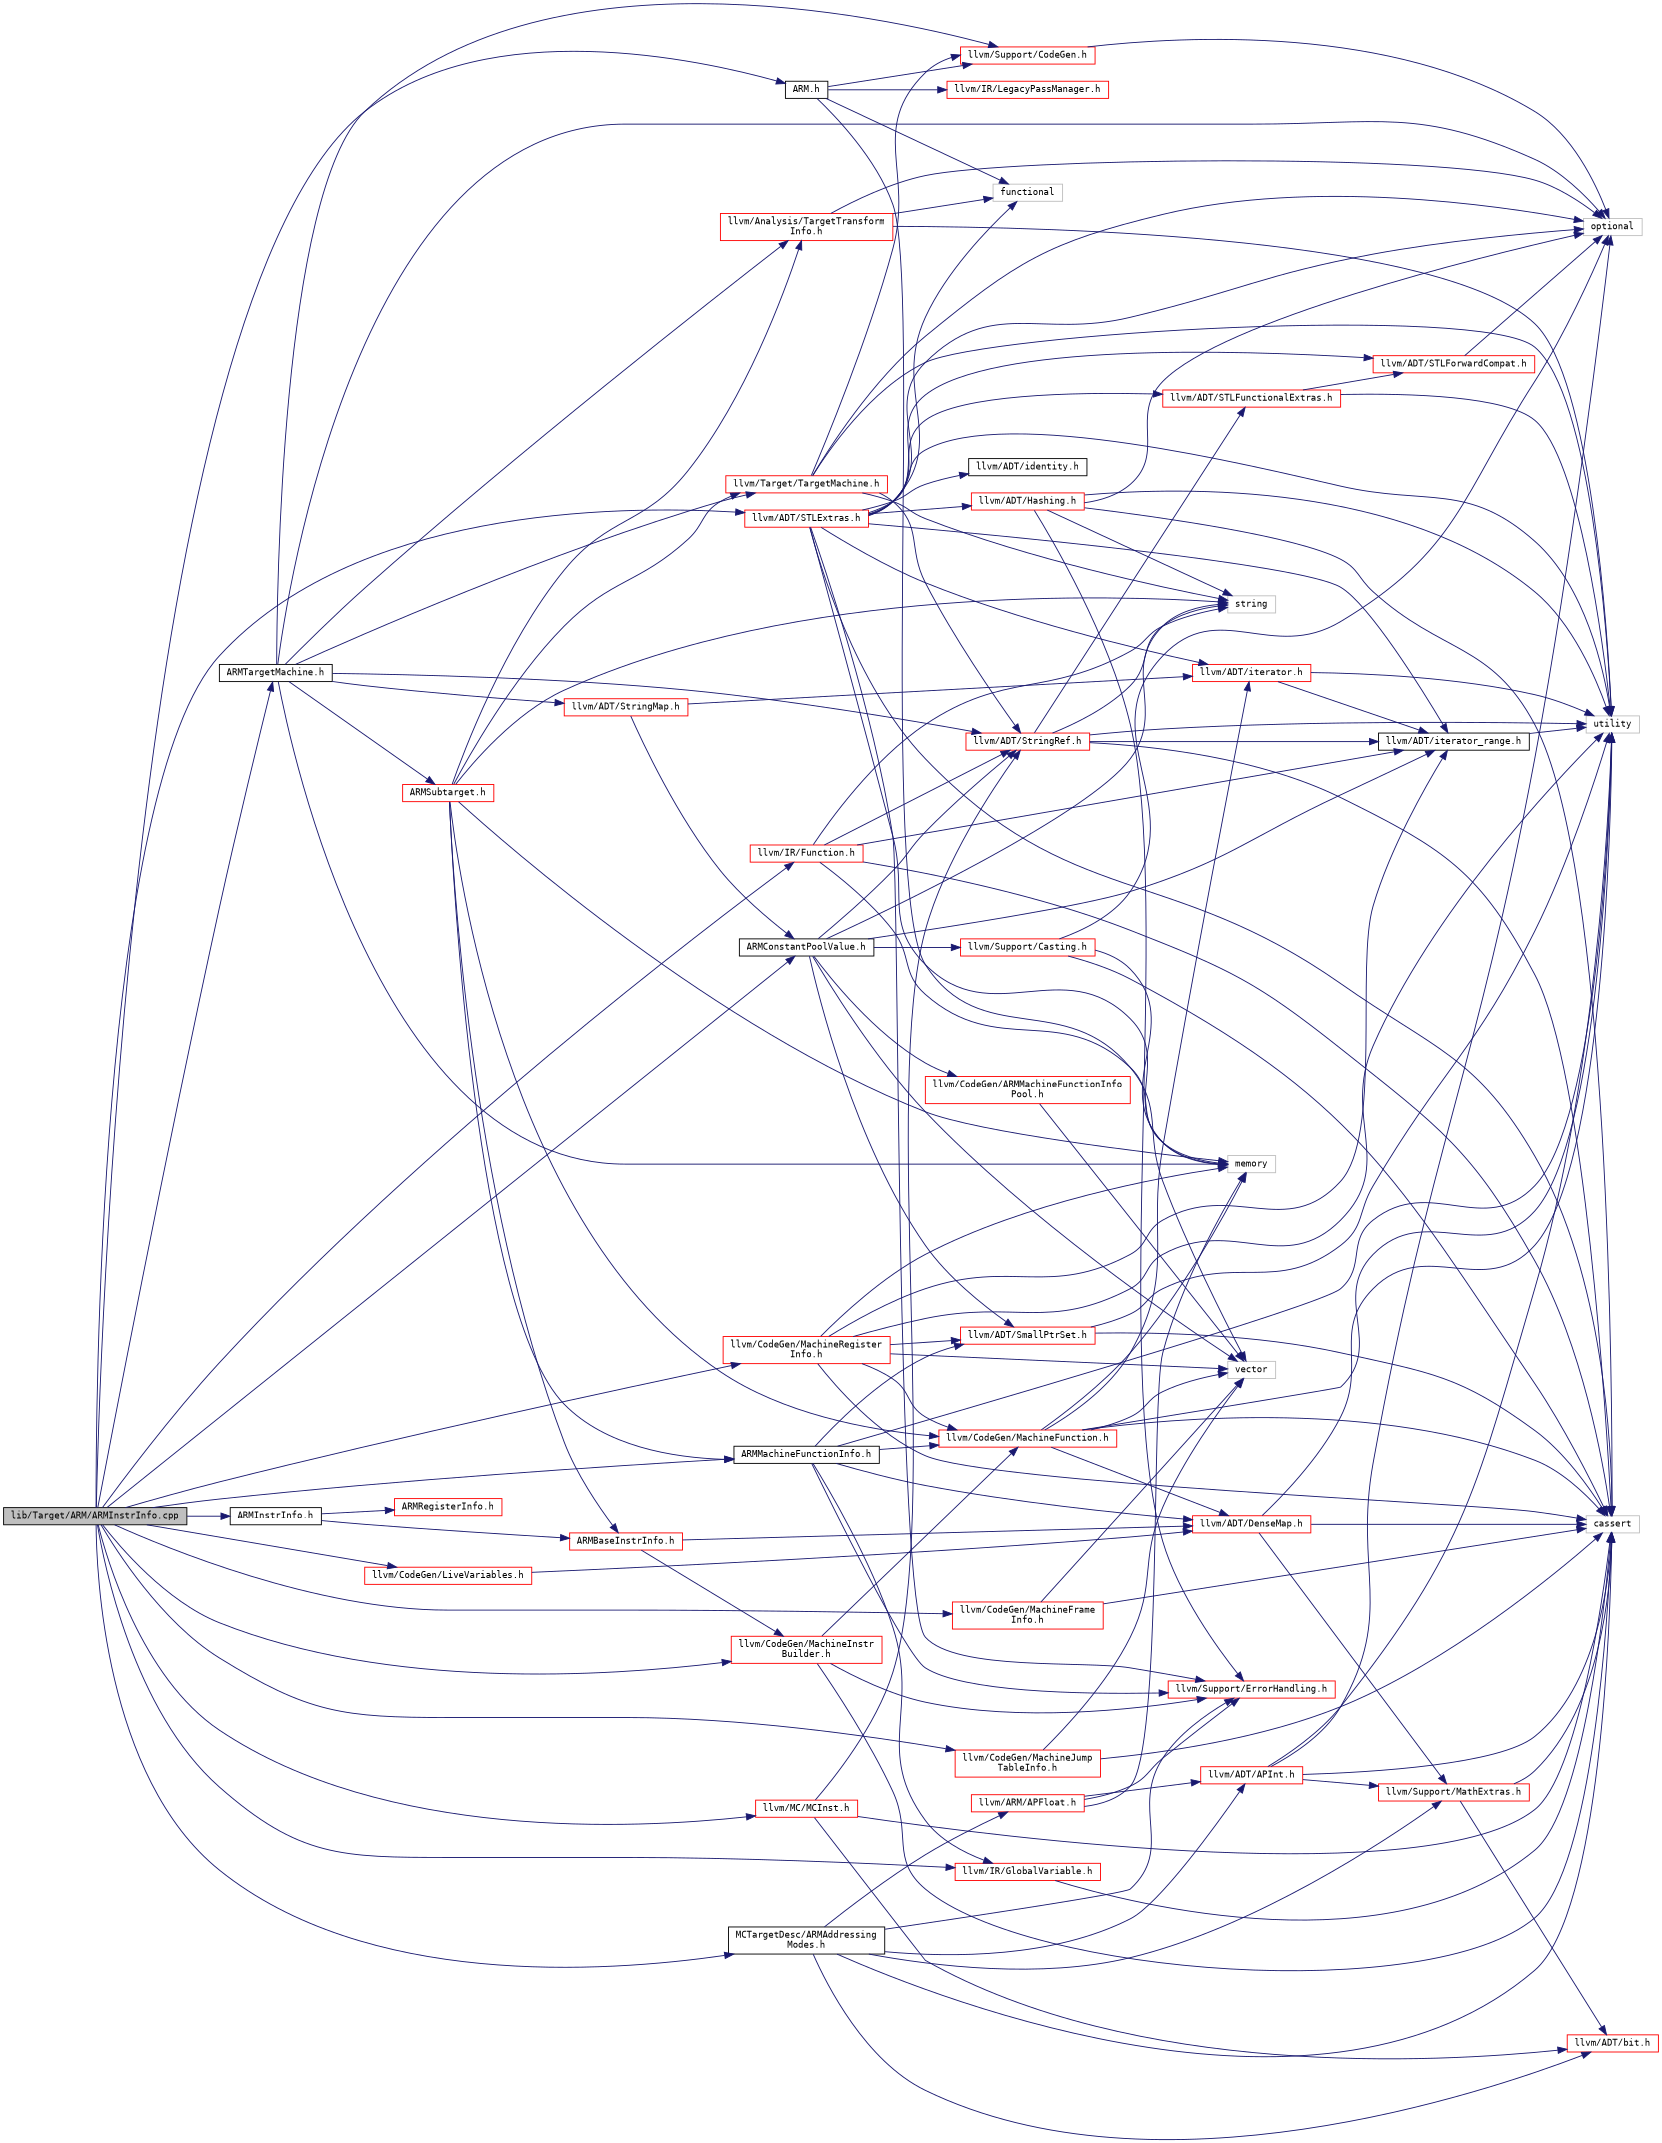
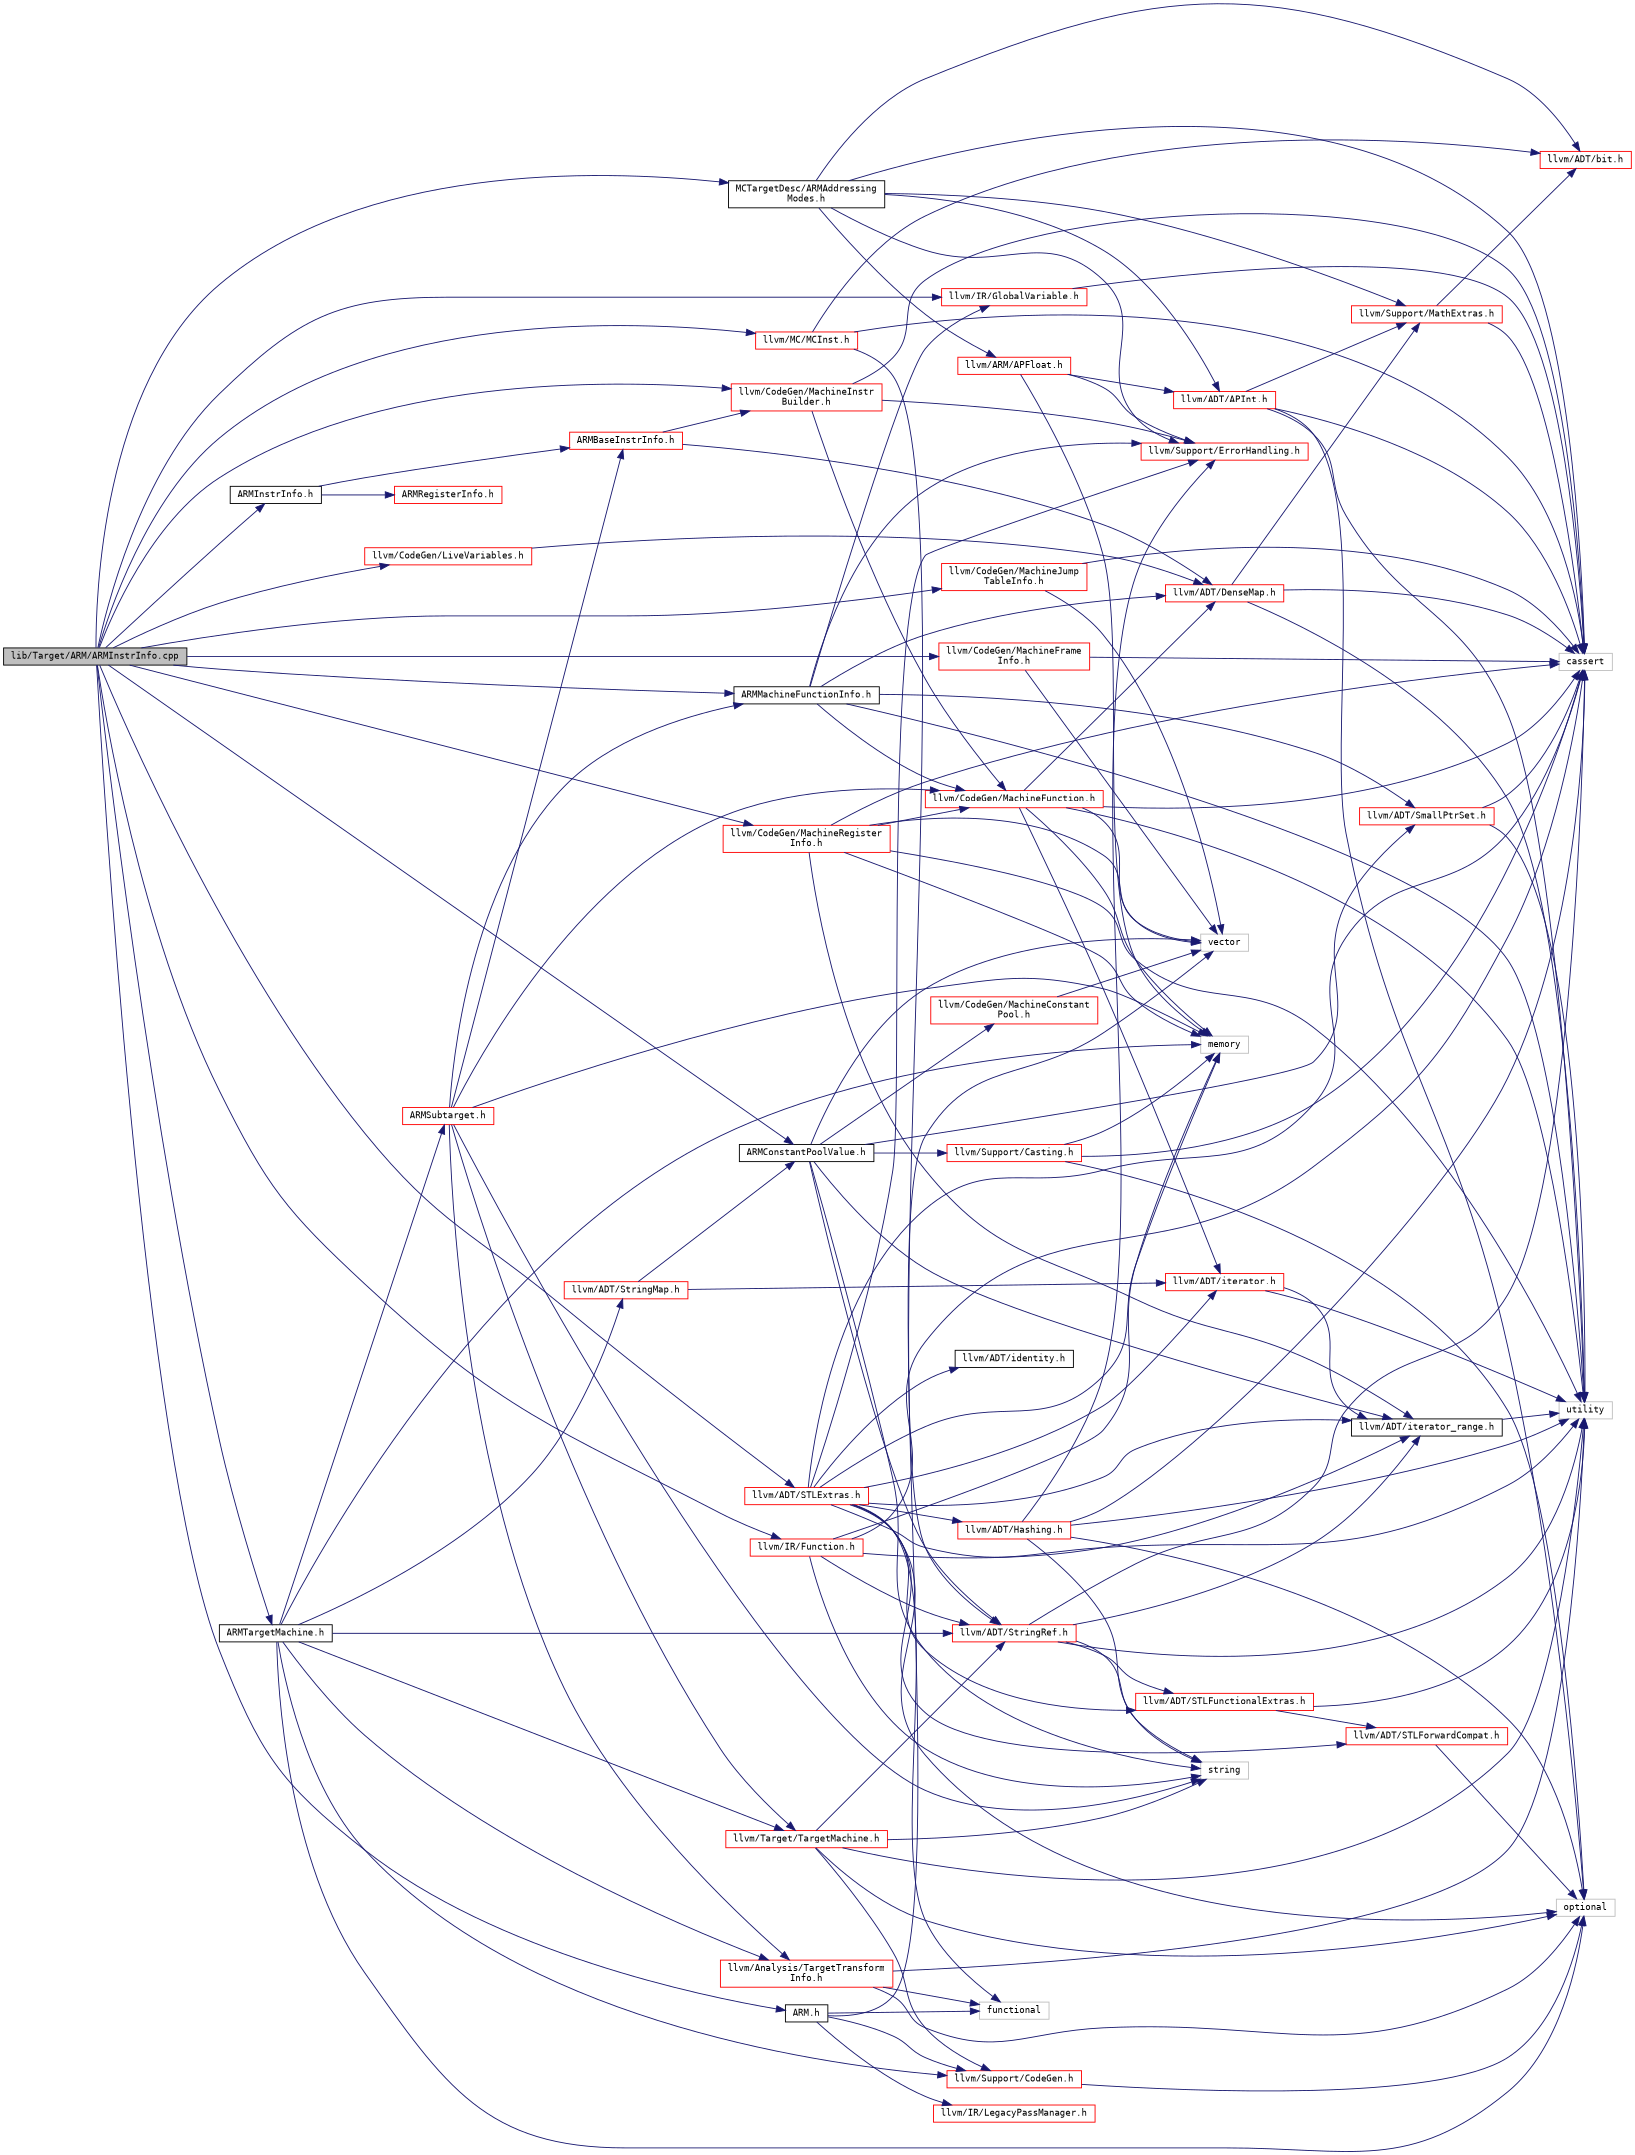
  digraph {
    fontname="DejaVu Sans Mono"
    rankdir=LR
    node [color=red fontname="DejaVu Sans Mono" fontsize=10 shape=record]
    edge [color=midnightblue fontname="DejaVu Sans Mono" fontsize=10 labelfontname=Helvetica labelfontsize=10 style=solid]
    n1 [color=black fillcolor=grey75 fontcolor=black height=0.2 label="lib/Target/ARM/ARMInstrInfo.cpp" style=filled width=0.4]
    n2 [color=black height=0.2 label="ARMInstrInfo.h" width=0.4]
    n3 [height=0.2 label="llvm/CodeGen/MachineInstr\lBuilder.h" width=0.4]
    n4 [color=black height=0.2 label="ARM.h" width=0.4]
    n5 [color=black height=0.2 label="ARMConstantPoolValue.h" width=0.4]
    n6 [color=black height=0.2 label="ARMMachineFunctionInfo.h" width=0.4]
    n7 [height=0.2 label="llvm/IR/GlobalVariable.h" width=0.4]
    n8 [color=black height=0.2 label="ARMTargetMachine.h" width=0.4]
    n9 [color=black height=0.2 label="MCTargetDesc/ARMAddressing\lModes.h" width=0.4]
    n10 [height=0.2 label="llvm/ADT/STLExtras.h" width=0.4]
    n11 [height=0.2 label="llvm/CodeGen/LiveVariables.h" width=0.4]
    n12 [height=0.2 label="llvm/CodeGen/MachineFrame\lInfo.h" width=0.4]
    n13 [height=0.2 label="llvm/CodeGen/MachineJump\lTableInfo.h" width=0.4]
    n14 [height=0.2 label="llvm/CodeGen/MachineRegister\lInfo.h" width=0.4]
    n15 [height=0.2 label="llvm/IR/Function.h" width=0.4]
    n16 [height=0.2 label="llvm/MC/MCInst.h" width=0.4]
    n17 [height=0.2 label="ARMBaseInstrInfo.h" width=0.4]
    n18 [height=0.2 label="ARMRegisterInfo.h" width=0.4]
    n19 [color=grey75 height=0.2 label=cassert width=0.4]
    n20 [height=0.2 label="llvm/CodeGen/MachineFunction.h" width=0.4]
    n21 [height=0.2 label="llvm/Support/ErrorHandling.h" width=0.4]
    n22 [color=grey75 height=0.2 label=vector width=0.4]
    n23 [height=0.2 label="llvm/IR/LegacyPassManager.h" width=0.4]
    n24 [height=0.2 label="llvm/Support/CodeGen.h" width=0.4]
    n25 [color=grey75 height=0.2 label=functional width=0.4]
    n26 [color=black height=0.2 label="llvm/ADT/iterator_range.h" width=0.4]
    n27 [height=0.2 label="llvm/ADT/SmallPtrSet.h" width=0.4]
    n28 [height=0.2 label="llvm/ADT/StringRef.h" width=0.4]
    n29 [color=grey75 height=0.2 label=string width=0.4]
-   n30 [height=0.2 label="llvm/CodeGen/ARMMachineFunctionInfo\lPool.h" width=0.4]
+   n30 [height=0.2 label="llvm/CodeGen/MachineConstant\lPool.h" width=0.4]
    n31 [height=0.2 label="llvm/Support/Casting.h" width=0.4]
    n32 [height=0.2 label="llvm/ADT/DenseMap.h" width=0.4]
    n33 [color=grey75 height=0.2 label=utility width=0.4]
    n34 [color=grey75 height=0.2 label=memory width=0.4]
    n35 [color=grey75 height=0.2 label=optional width=0.4]
    n36 [height=0.2 label="ARMSubtarget.h" width=0.4]
    n37 [height=0.2 label="llvm/Analysis/TargetTransform\lInfo.h" width=0.4]
    n38 [height=0.2 label="llvm/Target/TargetMachine.h" width=0.4]
    n39 [height=0.2 label="llvm/ADT/StringMap.h" width=0.4]
    n40 [height=0.2 label="llvm/Support/MathExtras.h" width=0.4]
    n41 [height=0.2 label="llvm/ADT/bit.h" width=0.4]
    n42 [height=0.2 label="llvm/ARM/APFloat.h" width=0.4]
    n43 [height=0.2 label="llvm/ADT/APInt.h" width=0.4]
    n44 [height=0.2 label="llvm/ADT/iterator.h" width=0.4]
    n45 [height=0.2 label="llvm/ADT/STLFunctionalExtras.h" width=0.4]
    n46 [height=0.2 label="llvm/ADT/STLForwardCompat.h" width=0.4]
    n47 [height=0.2 label="llvm/ADT/Hashing.h" width=0.4]
    n48 [color=black height=0.2 label="llvm/ADT/identity.h" width=0.4]
    n1 -> n2
    n1 -> n3
    n1 -> n4
    n1 -> n5
    n1 -> n6
    n1 -> n7
    n1 -> n8
    n1 -> n9
    n1 -> n10
    n1 -> n11
    n1 -> n12
    n1 -> n13
    n1 -> n14
    n1 -> n15
    n1 -> n16
    n2 -> n17
    n2 -> n18
    n3 -> n19
    n3 -> n20
    n3 -> n21
    n4 -> n22
    n4 -> n23
    n4 -> n24
    n4 -> n25
    n5 -> n22
    n5 -> n26
    n5 -> n27
    n5 -> n28
    n5 -> n29
    n5 -> n30
    n5 -> n31
    n6 -> n7
    n6 -> n20
    n6 -> n21
    n6 -> n27
    n6 -> n32
    n6 -> n33
    n7 -> n19
    n8 -> n24
    n8 -> n28
    n8 -> n34
    n8 -> n35
    n8 -> n36
    n8 -> n37
    n8 -> n38
    n8 -> n39
    n9 -> n19
    n9 -> n21
    n9 -> n40
    n9 -> n41
    n9 -> n42
    n9 -> n43
    n10 -> n19
    n10 -> n21
    n10 -> n25
    n10 -> n26
    n10 -> n33
    n10 -> n34
    n10 -> n35
    n10 -> n44
    n10 -> n45
    n10 -> n46
    n10 -> n47
    n10 -> n48
    n11 -> n32
    n12 -> n19
    n12 -> n22
    n13 -> n19
    n13 -> n22
    n14 -> n19
    n14 -> n20
    n14 -> n22
    n14 -> n26
-   n14 -> n27
    n14 -> n33
    n14 -> n34
    n15 -> n19
    n15 -> n26
    n15 -> n28
    n15 -> n29
    n15 -> n34
    n16 -> n19
    n16 -> n28
    n16 -> n41
    n17 -> n3
    n17 -> n32
    n20 -> n19
    n20 -> n22
    n20 -> n32
    n20 -> n33
    n20 -> n34
    n20 -> n44
    n24 -> n35
    n26 -> n33
    n27 -> n19
    n27 -> n33
    n28 -> n19
    n28 -> n26
    n28 -> n29
    n28 -> n33
    n28 -> n45
    n30 -> n22
    n31 -> n19
    n31 -> n34
    n31 -> n35
    n32 -> n19
    n32 -> n33
    n32 -> n40
    n36 -> n6
    n36 -> n17
    n36 -> n20
    n36 -> n29
    n36 -> n34
    n36 -> n37
    n36 -> n38
    n37 -> n25
    n37 -> n33
    n37 -> n35
    n38 -> n24
    n38 -> n28
    n38 -> n29
    n38 -> n33
    n38 -> n35
    n39 -> n5
    n39 -> n44
    n40 -> n19
    n40 -> n41
    n42 -> n21
    n42 -> n34
    n42 -> n43
    n43 -> n19
    n43 -> n33
    n43 -> n35
    n43 -> n40
    n44 -> n26
    n44 -> n33
    n45 -> n33
    n45 -> n46
    n46 -> n35
    n47 -> n19
    n47 -> n21
    n47 -> n29
    n47 -> n33
    n47 -> n35
  }
